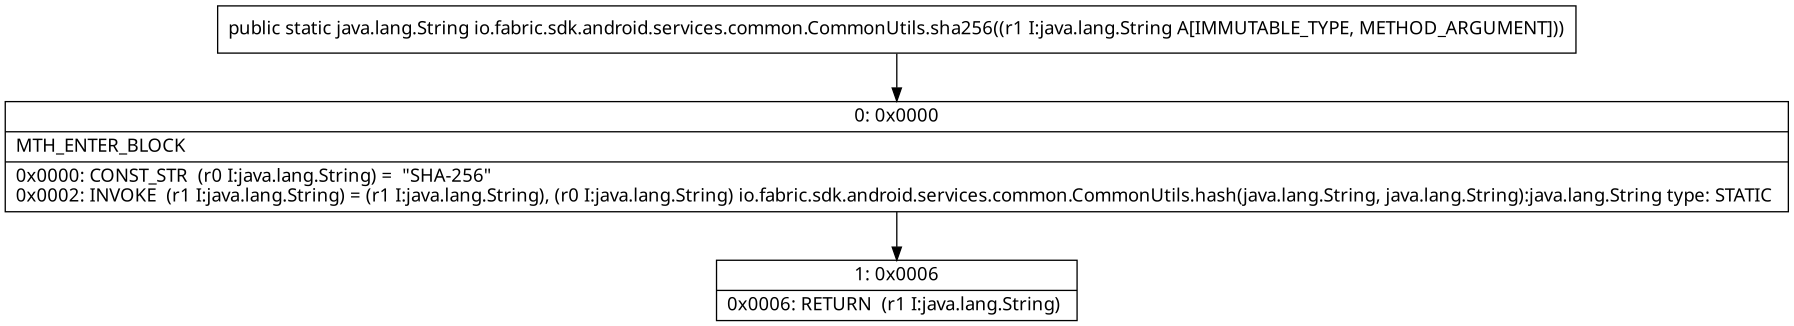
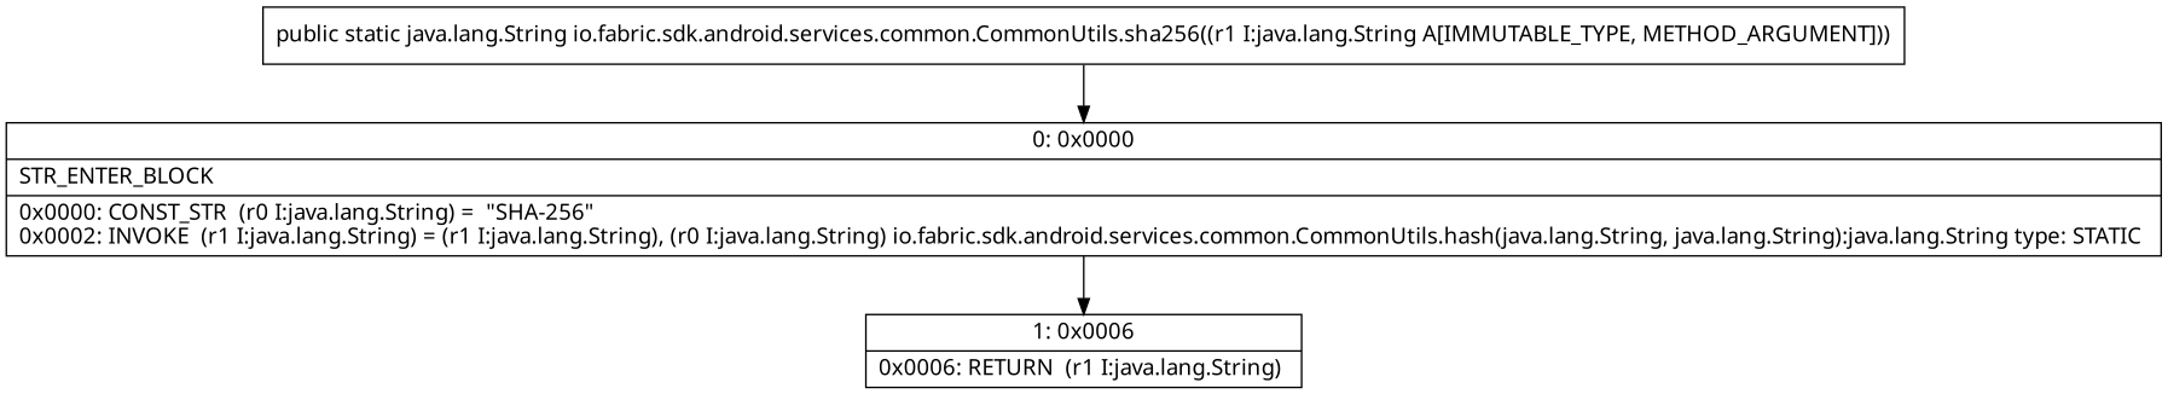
  digraph {
    fontname="Noto Sans"
    node [shape=record fontname="Noto Sans"]
    edge [fontname="Noto Sans"]
-   n1 [label="{0\:\ 0x0000|MTH_ENTER_BLOCK\l|0x0000: CONST_STR  (r0 I:java.lang.String) =  \"SHA\-256\" \l0x0002: INVOKE  (r1 I:java.lang.String) = (r1 I:java.lang.String), (r0 I:java.lang.String) io.fabric.sdk.android.services.common.CommonUtils.hash(java.lang.String, java.lang.String):java.lang.String type: STATIC \l}"]
+   n1 [label="{0\:\ 0x0000|STR_ENTER_BLOCK\l|0x0000: CONST_STR  (r0 I:java.lang.String) =  \"SHA\-256\" \l0x0002: INVOKE  (r1 I:java.lang.String) = (r1 I:java.lang.String), (r0 I:java.lang.String) io.fabric.sdk.android.services.common.CommonUtils.hash(java.lang.String, java.lang.String):java.lang.String type: STATIC \l}"]
    n2 [label="{1\:\ 0x0006|0x0006: RETURN  (r1 I:java.lang.String) \l}"]
    n3 [label="{public static java.lang.String io.fabric.sdk.android.services.common.CommonUtils.sha256((r1 I:java.lang.String A[IMMUTABLE_TYPE, METHOD_ARGUMENT])) }"]
    n1 -> n2
    n3 -> n1
  }
